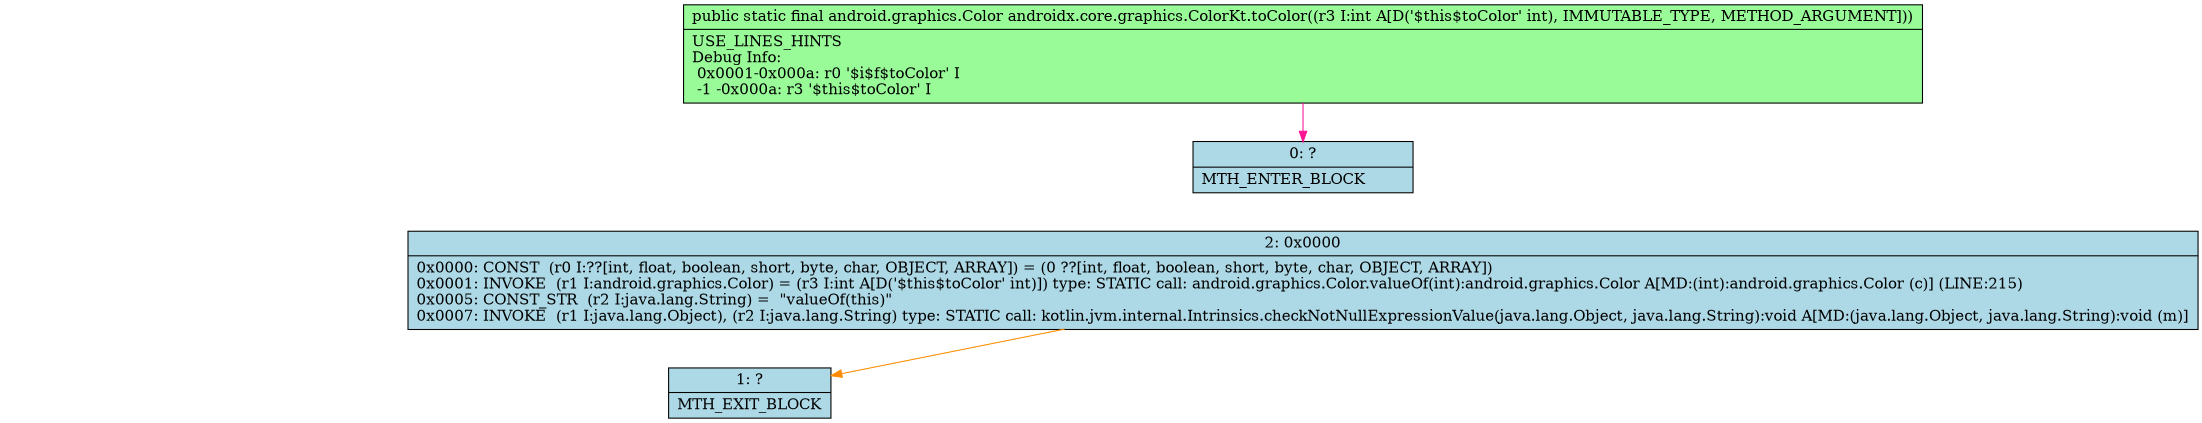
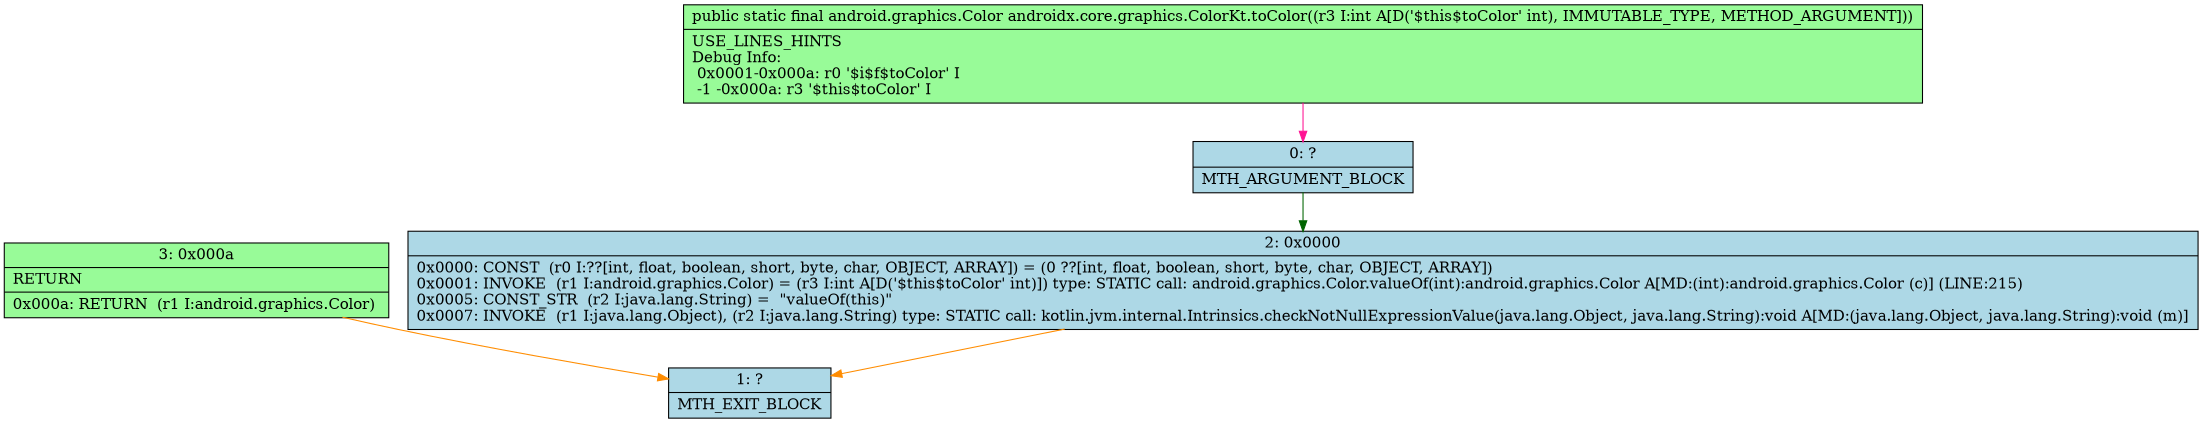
  digraph {
    node [fillcolor=lightblue shape=record style=filled]
    edge [color=darkorange]
-   n1 [label="{0\:\ ?|MTH_ENTER_BLOCK\l}"]
+   n1 [label="{0\:\ ?|MTH_ARGUMENT_BLOCK\l}"]
    n2 [label="{2\:\ 0x0000|0x0000: CONST  (r0 I:??[int, float, boolean, short, byte, char, OBJECT, ARRAY]) = (0 ??[int, float, boolean, short, byte, char, OBJECT, ARRAY]) \l0x0001: INVOKE  (r1 I:android.graphics.Color) = (r3 I:int A[D('$this$toColor' int)]) type: STATIC call: android.graphics.Color.valueOf(int):android.graphics.Color A[MD:(int):android.graphics.Color (c)] (LINE:215)\l0x0005: CONST_STR  (r2 I:java.lang.String) =  \"valueOf(this)\" \l0x0007: INVOKE  (r1 I:java.lang.Object), (r2 I:java.lang.String) type: STATIC call: kotlin.jvm.internal.Intrinsics.checkNotNullExpressionValue(java.lang.Object, java.lang.String):void A[MD:(java.lang.Object, java.lang.String):void (m)]\l}"]
    n3 [label="{1\:\ ?|MTH_EXIT_BLOCK\l}"]
+   n4 [fillcolor=palegreen label="{3\:\ 0x000a|RETURN\l|0x000a: RETURN  (r1 I:android.graphics.Color) \l}"]
    n5 [fillcolor=palegreen label="{public static final android.graphics.Color androidx.core.graphics.ColorKt.toColor((r3 I:int A[D('$this$toColor' int), IMMUTABLE_TYPE, METHOD_ARGUMENT]))  | USE_LINES_HINTS\lDebug Info:\l  0x0001\-0x000a: r0 '$i$f$toColor' I\l  \-1 \-0x000a: r3 '$this$toColor' I\l}"]
+   n1 -> n2 [color=darkgreen]
    n2 -> n3
+   n4 -> n3
    n5 -> n1 [color=deeppink]
  }
